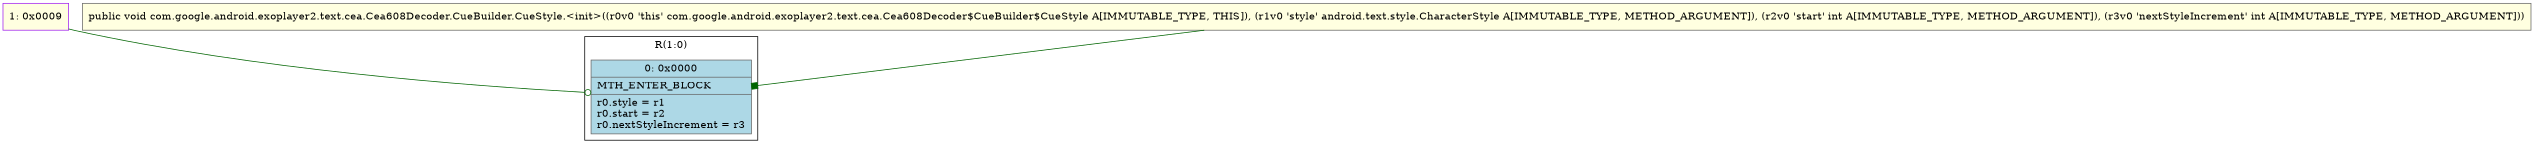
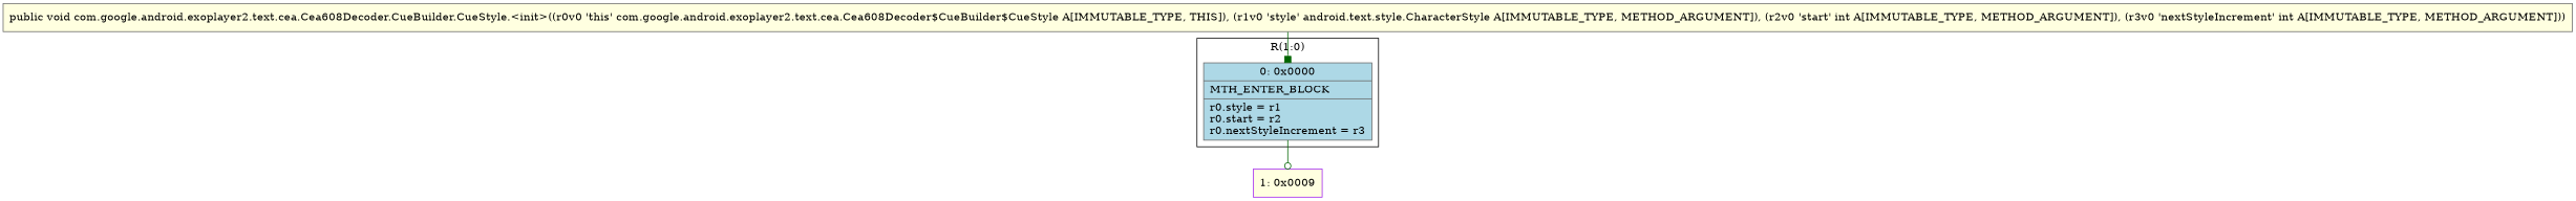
  digraph {
    node [color=gray40 shape=record style=filled fillcolor=lightyellow]
    edge [color=darkgreen]
    n1 [label="{0\:\ 0x0000|MTH_ENTER_BLOCK\l|r0.style = r1\lr0.start = r2\lr0.nextStyleIncrement = r3\l}" fillcolor=lightblue]
    n2 [color=purple label="{1\:\ 0x0009}"]
    n3 [label="{public void com.google.android.exoplayer2.text.cea.Cea608Decoder.CueBuilder.CueStyle.\<init\>((r0v0 'this' com.google.android.exoplayer2.text.cea.Cea608Decoder$CueBuilder$CueStyle A[IMMUTABLE_TYPE, THIS]), (r1v0 'style' android.text.style.CharacterStyle A[IMMUTABLE_TYPE, METHOD_ARGUMENT]), (r2v0 'start' int A[IMMUTABLE_TYPE, METHOD_ARGUMENT]), (r3v0 'nextStyleIncrement' int A[IMMUTABLE_TYPE, METHOD_ARGUMENT])) }"]
    subgraph cluster_1 {
      label="R(1:0)"
      n1
    }
-   n2 -> n1 [arrowhead=odot]
+   n1 -> n2 [arrowhead=odot]
    n3 -> n1 [arrowhead=box]
  }
